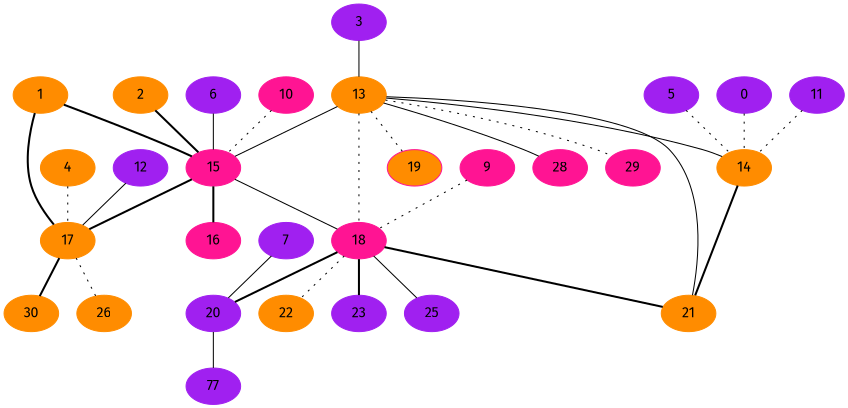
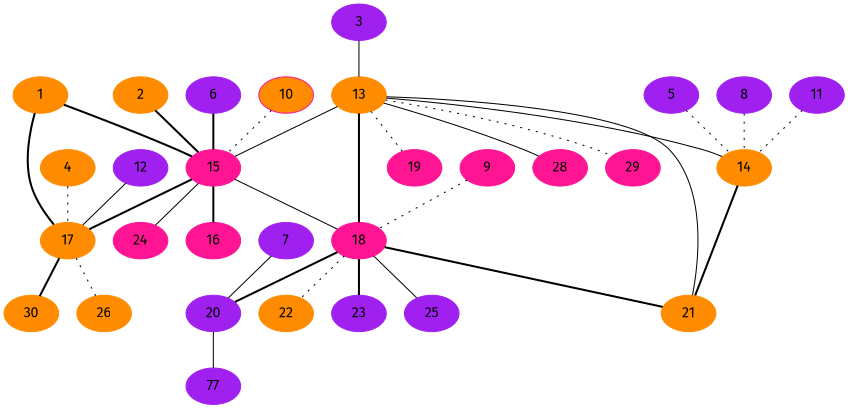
  graph {
    fontname="Fira Sans"
    node [color=purple fontname="Fira Sans" style=filled]
    edge [fontname="Fira Sans" style=solid weight=1.0]
    1 [color=darkorange]
    15 [color=deeppink]
    17 [color=darkorange]
    18 [color=deeppink]
    16 [color=deeppink]
+   24 [color=deeppink]
    26 [color=darkorange]
    30 [color=darkorange]
    2 [color=darkorange]
    13 [color=darkorange]
    3
    14 [color=darkorange]
-   19 [color=deeppink fillcolor=darkorange]
+   19 [color=deeppink]
    21 [color=darkorange]
    28 [color=deeppink]
    29 [color=deeppink]
    4 [color=darkorange]
    5
    6
    7
    20
    n22 [label=77]
-   8 [label=0]
+   8
    9 [color=deeppink]
    22 [color=darkorange]
    23
    25
-   10 [color=deeppink]
+   10 [color=deeppink fillcolor=darkorange]
    11
    12
    1 -- 15 [style=bold]
    1 -- 17 [style=bold]
    15 -- 17 [style=bold]
    15 -- 18 [weight=2.0]
    15 -- 16 [style=bold]
+   15 -- 24
    17 -- 26 [style=dotted]
    17 -- 30 [style=bold]
    18 -- 21 [style=bold]
    18 -- 20 [style=bold weight=2.0]
    18 -- 22 [style=dotted]
    18 -- 23 [style=bold weight=3.0]
    18 -- 25 [weight=2.0]
    2 -- 15 [style=bold]
    13 -- 15 [weight=2.0]
-   13 -- 18 [style=dotted weight=5.0]
+   13 -- 18 [style=bold weight=5.0]
    13 -- 14
    13 -- 19 [style=dotted]
    13 -- 21
    13 -- 28
    13 -- 29 [style=dotted]
    3 -- 13
    14 -- 21 [style=bold]
    4 -- 17 [style=dotted]
    5 -- 14 [style=dotted]
-   6 -- 15
+   6 -- 15 [style=bold]
    7 -- 20
    20 -- n22
    8 -- 14 [style=dotted]
    9 -- 18 [style=dotted]
    10 -- 15 [style=dotted]
    11 -- 14 [style=dotted]
    12 -- 17
  }
